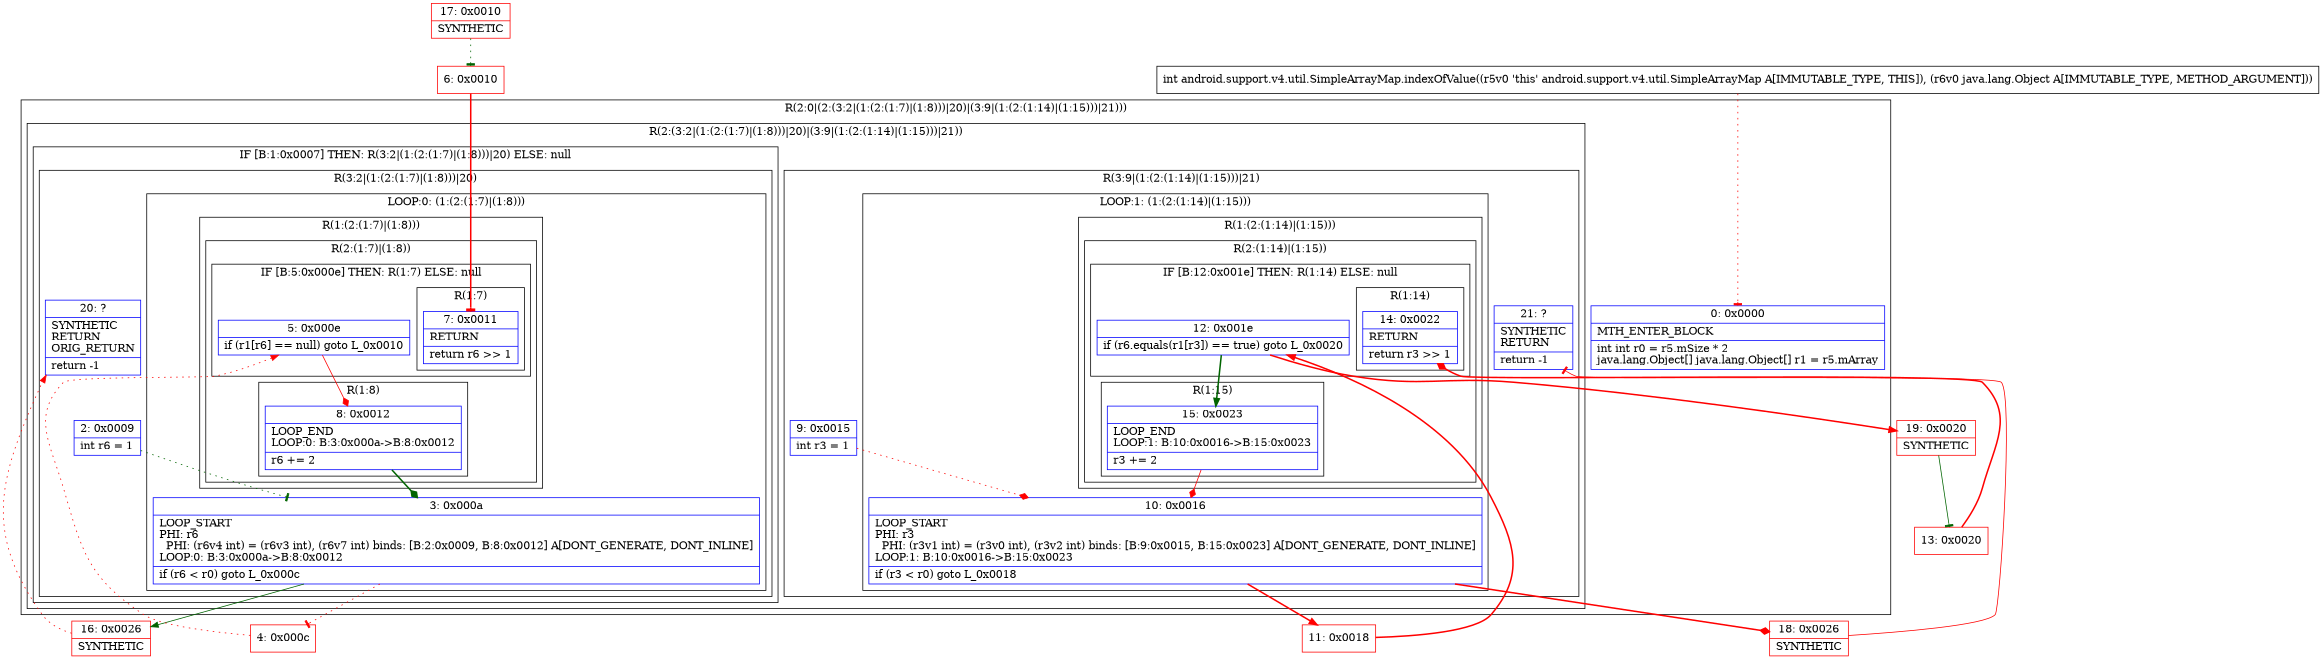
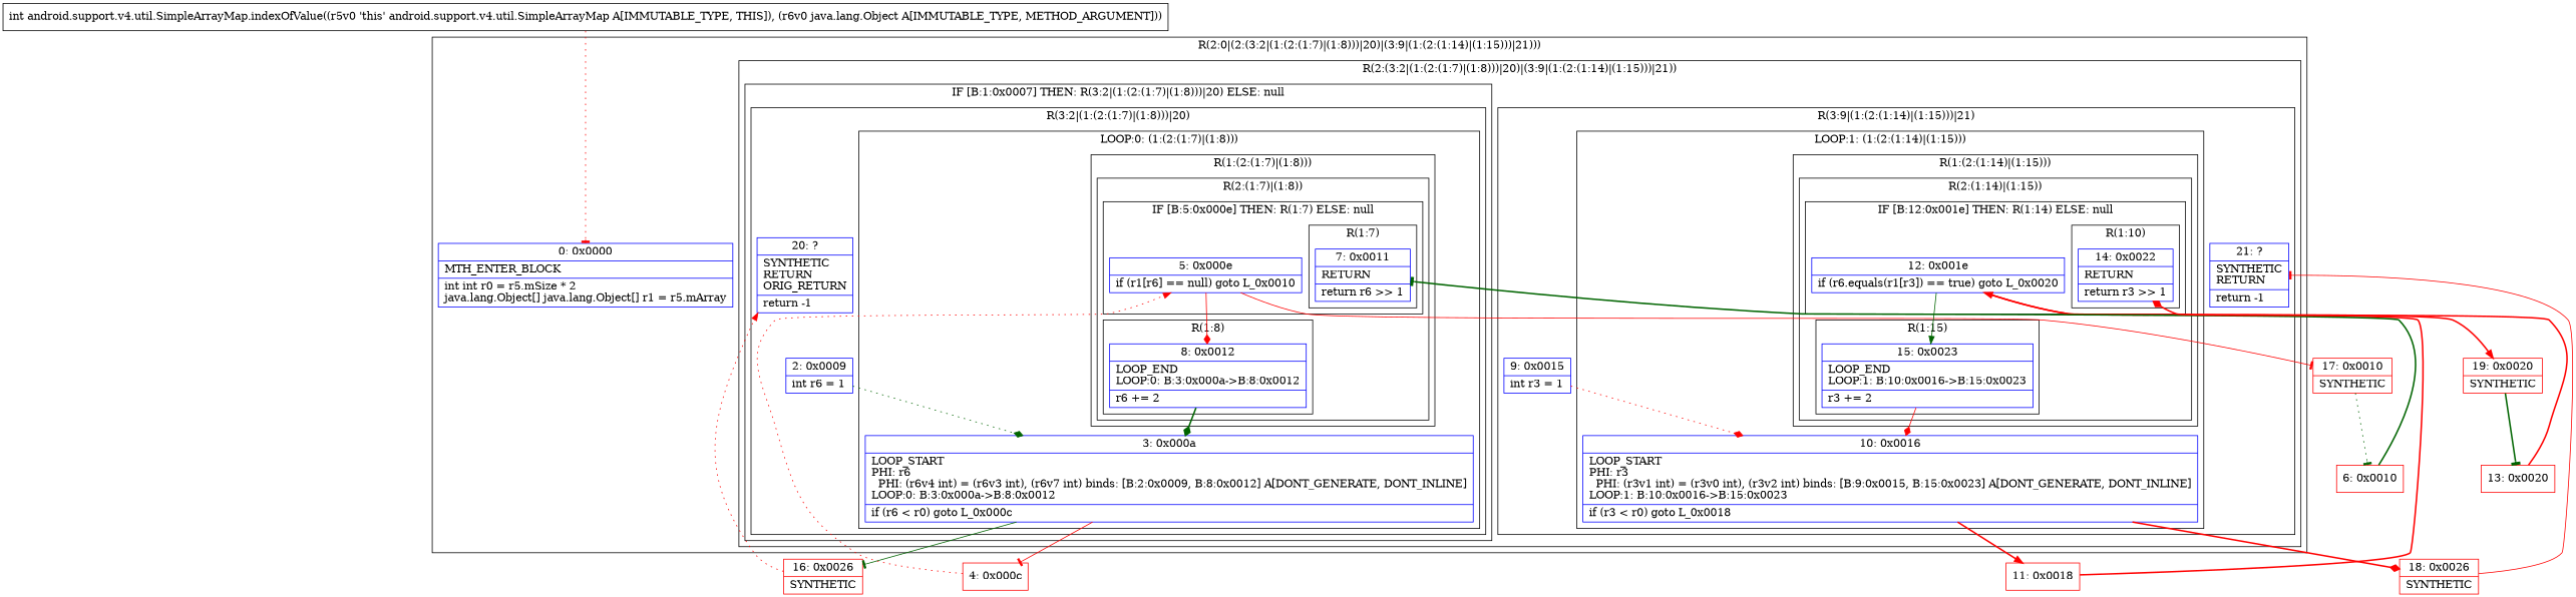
  digraph {
    node [color=blue shape=record]
    edge [arrowhead=tee color=red style=solid]
    n1 [label="{7\:\ 0x0011|RETURN\l|return r6 \>\> 1\l}"]
    n2 [label="{5\:\ 0x000e|if (r1[r6] == null) goto L_0x0010\l}"]
    n3 [label="{8\:\ 0x0012|LOOP_END\lLOOP:0: B:3:0x000a\-\>B:8:0x0012\l|r6 += 2\l}"]
    n4 [label="{3\:\ 0x000a|LOOP_START\lPHI: r6 \l  PHI: (r6v4 int) = (r6v3 int), (r6v7 int) binds: [B:2:0x0009, B:8:0x0012] A[DONT_GENERATE, DONT_INLINE]\lLOOP:0: B:3:0x000a\-\>B:8:0x0012\l|if (r6 \< r0) goto L_0x000c\l}"]
    n5 [label="{2\:\ 0x0009|int r6 = 1\l}"]
    n6 [label="{20\:\ ?|SYNTHETIC\lRETURN\lORIG_RETURN\l|return \-1\l}"]
    n7 [label="{14\:\ 0x0022|RETURN\l|return r3 \>\> 1\l}"]
    n8 [label="{12\:\ 0x001e|if (r6.equals(r1[r3]) == true) goto L_0x0020\l}"]
    n9 [label="{15\:\ 0x0023|LOOP_END\lLOOP:1: B:10:0x0016\-\>B:15:0x0023\l|r3 += 2\l}"]
    n10 [label="{10\:\ 0x0016|LOOP_START\lPHI: r3 \l  PHI: (r3v1 int) = (r3v0 int), (r3v2 int) binds: [B:9:0x0015, B:15:0x0023] A[DONT_GENERATE, DONT_INLINE]\lLOOP:1: B:10:0x0016\-\>B:15:0x0023\l|if (r3 \< r0) goto L_0x0018\l}"]
    n11 [label="{9\:\ 0x0015|int r3 = 1\l}"]
    n12 [label="{21\:\ ?|SYNTHETIC\lRETURN\l|return \-1\l}"]
    n13 [label="{0\:\ 0x0000|MTH_ENTER_BLOCK\l|int int r0 = r5.mSize * 2\ljava.lang.Object[] java.lang.Object[] r1 = r5.mArray\l}"]
    n14 [color=red label="{17\:\ 0x0010|SYNTHETIC\l}"]
    n15 [color=red label="{4\:\ 0x000c}"]
    n16 [color=red label="{16\:\ 0x0026|SYNTHETIC\l}"]
    n17 [color=red label="{19\:\ 0x0020|SYNTHETIC\l}"]
    n18 [color=red label="{11\:\ 0x0018}"]
    n19 [color=red label="{18\:\ 0x0026|SYNTHETIC\l}"]
    n20 [color=red label="{6\:\ 0x0010}"]
    n21 [color=red label="{13\:\ 0x0020}"]
    n22 [label="{int android.support.v4.util.SimpleArrayMap.indexOfValue((r5v0 'this' android.support.v4.util.SimpleArrayMap A[IMMUTABLE_TYPE, THIS]), (r6v0 java.lang.Object A[IMMUTABLE_TYPE, METHOD_ARGUMENT])) }" color=""]
    subgraph cluster_1 {
      label="R(2:0|(2:(3:2|(1:(2:(1:7)|(1:8)))|20)|(3:9|(1:(2:(1:14)|(1:15)))|21)))"
      n13
      subgraph cluster_2 {
        label="R(2:(3:2|(1:(2:(1:7)|(1:8)))|20)|(3:9|(1:(2:(1:14)|(1:15)))|21))"
        subgraph cluster_3 {
          label="IF [B:1:0x0007] THEN: R(3:2|(1:(2:(1:7)|(1:8)))|20) ELSE: null"
          subgraph cluster_4 {
            label="R(3:2|(1:(2:(1:7)|(1:8)))|20)"
            n5
            n6
            subgraph cluster_5 {
              label="LOOP:0: (1:(2:(1:7)|(1:8)))"
              n4
              subgraph cluster_6 {
                label="R(1:(2:(1:7)|(1:8)))"
                subgraph cluster_7 {
                  label="R(2:(1:7)|(1:8))"
                  subgraph cluster_8 {
                    label="IF [B:5:0x000e] THEN: R(1:7) ELSE: null"
                    n2
                    subgraph cluster_9 {
                      label="R(1:7)"
                      n1
                    }
                  }
                  subgraph cluster_10 {
                    label="R(1:8)"
                    n3
                  }
                }
              }
            }
          }
        }
        subgraph cluster_11 {
          label="R(3:9|(1:(2:(1:14)|(1:15)))|21)"
          n11
          n12
          subgraph cluster_12 {
            label="LOOP:1: (1:(2:(1:14)|(1:15)))"
            n10
            subgraph cluster_13 {
              label="R(1:(2:(1:14)|(1:15)))"
              subgraph cluster_14 {
                label="R(2:(1:14)|(1:15))"
                subgraph cluster_15 {
                  label="IF [B:12:0x001e] THEN: R(1:14) ELSE: null"
                  n8
                  subgraph cluster_16 {
-                   label="R(1:14)"
+                   label="R(1:10)"
                    n7
                  }
                }
                subgraph cluster_17 {
                  label="R(1:15)"
                  n9
                }
              }
            }
          }
        }
      }
    }
    n2 -> n3 [arrowhead=diamond]
+   n2 -> n14
    n3 -> n4 [arrowhead=diamond color=darkgreen style=bold]
-   n4 -> n15 [style=dotted]
-   n4 -> n16 [arrowhead=normal color=darkgreen]
-   n5 -> n4 [color=darkgreen style=dotted]
-   n8 -> n9 [arrowhead=normal color=darkgreen style=bold]
+   n4 -> n15
+   n4 -> n16 [color=darkgreen]
+   n5 -> n4 [arrowhead=diamond color=darkgreen style=dotted]
+   n8 -> n9 [arrowhead=normal color=darkgreen]
    n8 -> n17 [arrowhead=normal style=bold]
    n9 -> n10 [arrowhead=diamond]
    n10 -> n18 [arrowhead=normal style=bold]
    n10 -> n19 [arrowhead=diamond style=bold]
    n11 -> n10 [arrowhead=diamond style=dotted]
    n14 -> n20 [color=darkgreen style=dotted]
    n15 -> n2 [arrowhead=normal style=dotted]
    n16 -> n6 [arrowhead=normal style=dotted]
-   n17 -> n21 [color=darkgreen]
+   n17 -> n21 [color=darkgreen style=bold]
    n18 -> n8 [arrowhead=normal style=bold]
    n19 -> n12
-   n20 -> n1 [style=bold]
+   n20 -> n1 [color=darkgreen style=bold]
    n21 -> n7 [arrowhead=diamond style=bold]
    n22 -> n13 [style=dotted]
  }
